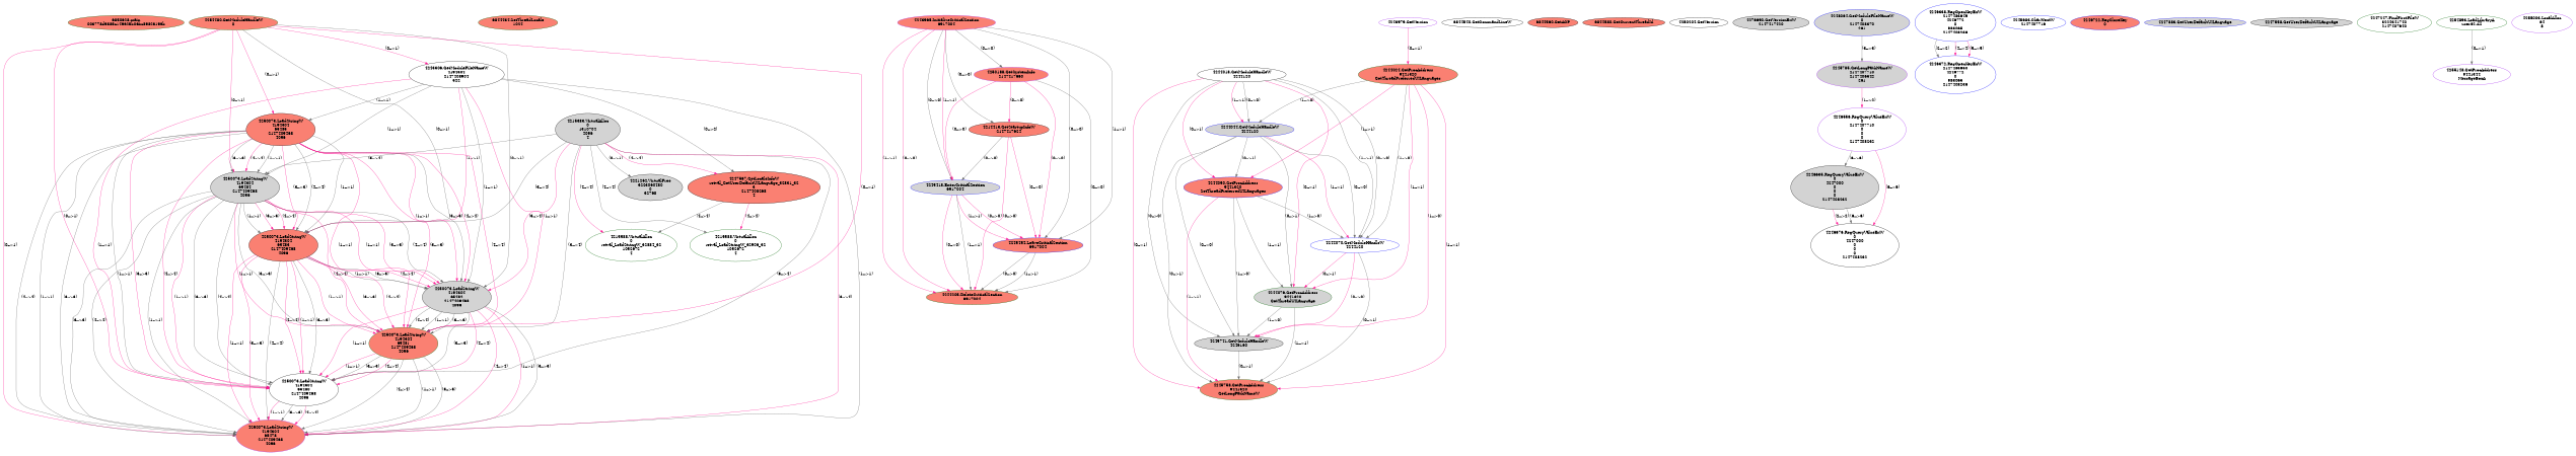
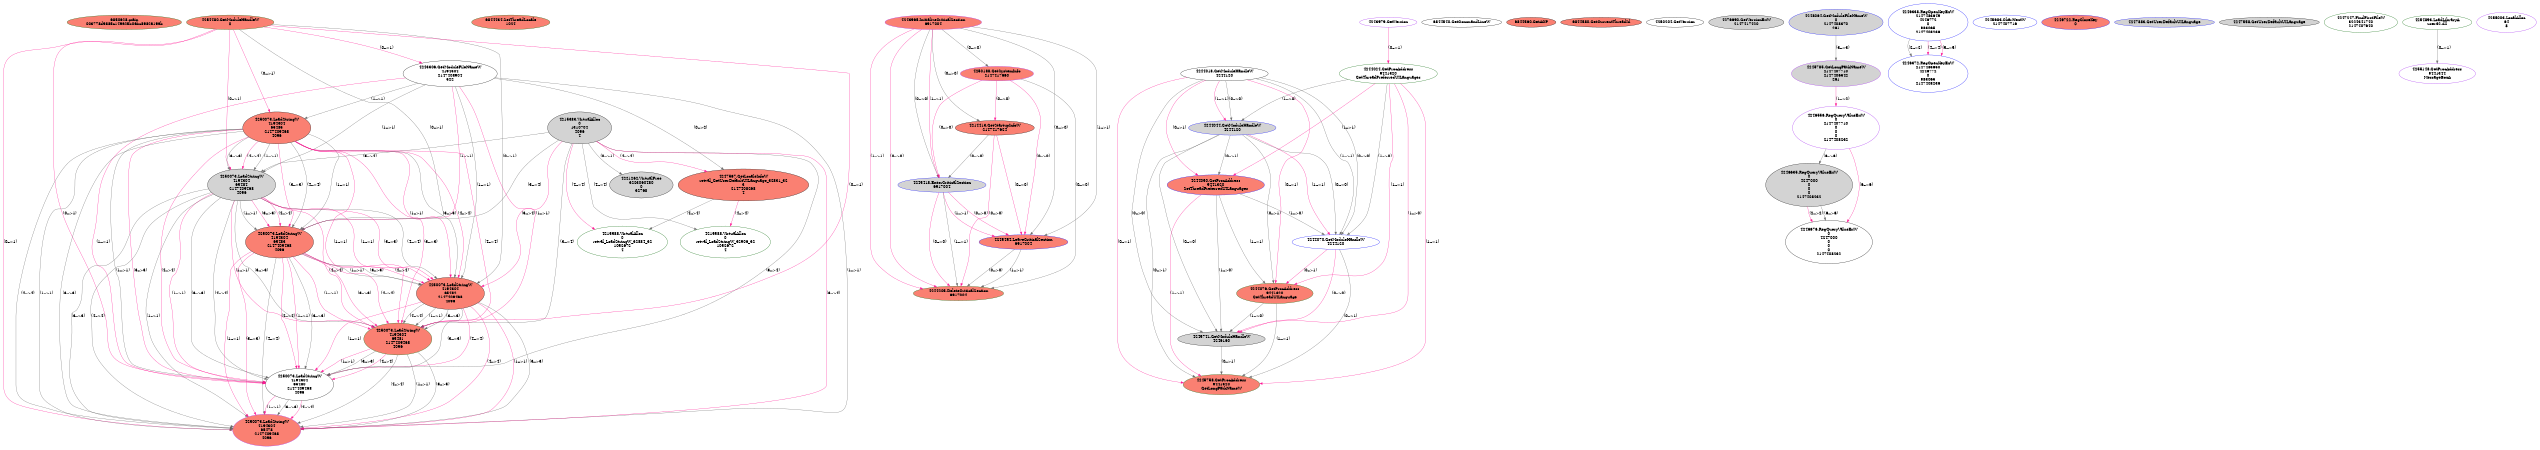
  digraph {
    node [color=black fillcolor=salmon style=filled]
    edge [color=gray40]
    n1 [color=darkgreen label="6850628.main\n003778d9885c149a25b06bc8982a19ab"]
    n2 [color=darkgreen label="4254480.GetModuleHandleW\n0"]
    n3 [fillcolor=white label="4243306.GetModuleFileNameW\n4194304\n2147408904\n522"]
    n4 [label="4250073.LoadStringW\n4194304\n65485\n2147409468\n4096"]
    n5 [fillcolor=lightgrey label="4250073.LoadStringW\n4194304\n65484\n2147409468\n4096"]
    n6 [label="4250073.LoadStringW\n4194304\n65483\n2147409468\n4096"]
-   n7 [fillcolor=lightgrey label="4250073.LoadStringW\n4194304\n65482\n2147409468\n4096"]
+   n7 [label="4250073.LoadStringW\n4194304\n65482\n2147409468\n4096"]
    n8 [color=darkgreen label="4250073.LoadStringW\n4194304\n65481\n2147409468\n4096"]
    n9 [fillcolor=white label="4250073.LoadStringW\n4194304\n65480\n2147409468\n4096"]
    n10 [color=purple label="4250073.LoadStringW\n4194304\n65478\n2147409468\n4096"]
    n11 [label="4247567.GetLocaleInfoW\nretval_GetUserDefaultUILanguage_32831_32\n3\n2147408268\n4"]
    n12 [color=darkgreen label="6844434.SetThreadLocale\n1024"]
    n13 [color=purple label="4243965.InitializeCriticalSection\n6917004"]
    n14 [color=purple label="4250188.GetSystemInfo\n2147417660"]
    n15 [label="4214413.GetStartupInfoW\n2147417624"]
    n16 [color=blue fillcolor=lightgrey label="4245418.EnterCriticalSection\n6917004"]
    n17 [color=blue label="4245454.LeaveCriticalSection\n6917004"]
    n18 [color=darkgreen label="4244205.DeleteCriticalSection\n6917004"]
    n19 [color=purple fillcolor=white label="4243979.GetVersion\n"]
-   n20 [color=darkgreen label="4244024.GetProcAddress\n9441320\nGetThreadPreferredUILanguages"]
+   n20 [color=darkgreen fillcolor=white label="4244024.GetProcAddress\n9441320\nGetThreadPreferredUILanguages"]
    n21 [fillcolor=white label="4244018.GetModuleHandleW\n4244120"]
    n22 [color=blue fillcolor=lightgrey label="4244044.GetModuleHandleW\n4244120"]
    n23 [color=blue label="4244050.GetProcAddress\n9441320\nSetThreadPreferredUILanguages"]
    n24 [color=blue fillcolor=white label="4244070.GetModuleHandleW\n4244120"]
-   n25 [color=darkgreen fillcolor=lightgrey label="4244076.GetProcAddress\n9441320\nGetThreadUILanguage"]
+   n25 [color=darkgreen label="4244076.GetProcAddress\n9441320\nGetThreadUILanguage"]
    n26 [fillcolor=lightgrey label="4245741.GetModuleHandleW\n4246160"]
    n27 [color=darkgreen label="4245758.GetProcAddress\n9441320\nGetLongPathNameW"]
    n28 [fillcolor=white label="6844540.GetCommandLineW\n"]
    n29 [label="6844560.GetACP\n"]
    n30 [label="6844580.GetCurrentThreadId\n"]
    n31 [fillcolor=white label="4250204.GetVersion\n"]
    n32 [fillcolor=lightgrey label="4276690.GetVersionExW\n2147417420"]
    n33 [color=darkgreen fillcolor=white label="4215588.VirtualAlloc\n0\nretval_LoadStringW_32884_32\n1052672\n4"]
    n34 [color=darkgreen fillcolor=white label="4215588.VirtualAlloc\n0\nretval_LoadStringW_32906_32\n1052672\n4"]
    n35 [color=blue fillcolor=lightgrey label="4248064.GetModuleFileNameW\n0\n2147408370\n261"]
    n36 [color=purple fillcolor=lightgrey label="4245785.GetLongPathNameW\n2147407710\n2147406542\n261"]
    n37 [color=purple fillcolor=white label="4246556.RegQueryValueExW\n0\n2147407710\n0\n0\n0\n2147408232"]
    n38 [fillcolor=lightgrey label="4215383.VirtualAlloc\n0\n1310704\n4096\n4"]
    n39 [fillcolor=lightgrey label="4221262.VirtualFree\n3223060480\n0\n32768"]
    n40 [color=blue fillcolor=white label="4246338.RegOpenKeyExW\n2147483649\n4246772\n0\n983065\n2147408236"]
    n41 [color=blue fillcolor=white label="4246372.RegOpenKeyExW\n2147483650\n4246772\n0\n983065\n2147408236"]
    n42 [fillcolor=lightgrey label="4246635.RegQueryValueExW\n0\n4247000\n0\n0\n0\n2147408232"]
    n43 [fillcolor=white label="4246676.RegQueryValueExW\n0\n4247000\n0\n0\n0\n2147408232"]
    n44 [color=blue fillcolor=white label="4245683.CharNextW\n2147407716"]
    n45 [color=blue label="4246722.RegCloseKey\n0"]
    n46 [color=blue fillcolor=lightgrey label="4247883.GetUserDefaultUILanguage\n"]
    n47 [fillcolor=lightgrey label="4247558.GetUserDefaultUILanguage\n"]
    n48 [color=darkgreen fillcolor=white label="4247247.FindFirstFileW\n3224341740\n2147407640"]
    n49 [color=darkgreen fillcolor=white label="4254893.LoadLibraryA\nuser32.dll"]
    n50 [color=purple fillcolor=white label="4255148.GetProcAddress\n9441344\nMessageBoxA"]
    n51 [color=purple fillcolor=white label="4255003.LocalAlloc\n64\n8"]
    n2 -> n3 [color=deeppink label="(0-->1)"]
    n2 -> n4 [color=deeppink label="(0-->1)"]
    n2 -> n5 [color=deeppink label="(0-->1)"]
    n2 -> n6 [label="(0-->1)"]
    n2 -> n7 [label="(0-->1)"]
    n2 -> n8 [color=deeppink label="(0-->1)"]
    n2 -> n9 [color=deeppink label="(0-->1)"]
    n2 -> n10 [color=deeppink label="(0-->1)"]
    n3 -> n4 [label="(1-->1)"]
    n3 -> n5 [label="(1-->1)"]
    n3 -> n6 [color=deeppink label="(1-->1)"]
    n3 -> n7 [label="(1-->1)"]
    n3 -> n8 [color=deeppink label="(1-->1)"]
    n3 -> n9 [color=deeppink label="(1-->1)"]
    n3 -> n10 [label="(1-->1)"]
    n3 -> n11 [label="(0-->2)"]
    n4 -> n5 [label="(1-->1)"]
    n4 -> n5 [label="(3-->3)"]
    n4 -> n5 [color=deeppink label="(4-->4)"]
    n4 -> n6 [label="(1-->1)"]
    n4 -> n6 [color=deeppink label="(3-->3)"]
    n4 -> n6 [label="(4-->4)"]
    n4 -> n7 [color=deeppink label="(1-->1)"]
    n4 -> n7 [label="(3-->3)"]
    n4 -> n7 [color=deeppink label="(4-->4)"]
    n4 -> n8 [color=deeppink label="(1-->1)"]
    n4 -> n8 [color=deeppink label="(3-->3)"]
    n4 -> n8 [color=deeppink label="(4-->4)"]
    n4 -> n9 [label="(1-->1)"]
    n4 -> n9 [color=deeppink label="(3-->3)"]
    n4 -> n9 [color=deeppink label="(4-->4)"]
    n4 -> n10 [label="(1-->1)"]
    n4 -> n10 [label="(3-->3)"]
    n4 -> n10 [label="(4-->4)"]
    n5 -> n6 [label="(1-->1)"]
    n5 -> n6 [color=deeppink label="(3-->3)"]
    n5 -> n6 [color=deeppink label="(4-->4)"]
    n5 -> n7 [color=deeppink label="(1-->1)"]
    n5 -> n7 [color=deeppink label="(3-->3)"]
    n5 -> n7 [label="(4-->4)"]
    n5 -> n8 [color=deeppink label="(1-->1)"]
    n5 -> n8 [label="(3-->3)"]
    n5 -> n8 [color=deeppink label="(4-->4)"]
    n5 -> n9 [color=deeppink label="(1-->1)"]
    n5 -> n9 [label="(3-->3)"]
    n5 -> n9 [label="(4-->4)"]
    n5 -> n10 [label="(1-->1)"]
    n5 -> n10 [label="(3-->3)"]
    n5 -> n10 [label="(4-->4)"]
    n6 -> n7 [label="(1-->1)"]
    n6 -> n7 [label="(3-->3)"]
    n6 -> n7 [color=deeppink label="(4-->4)"]
    n6 -> n8 [color=deeppink label="(1-->1)"]
    n6 -> n8 [color=deeppink label="(3-->3)"]
    n6 -> n8 [color=deeppink label="(4-->4)"]
    n6 -> n9 [color=deeppink label="(1-->1)"]
    n6 -> n9 [label="(3-->3)"]
    n6 -> n9 [color=deeppink label="(4-->4)"]
    n6 -> n10 [color=deeppink label="(1-->1)"]
    n6 -> n10 [color=deeppink label="(3-->3)"]
    n6 -> n10 [label="(4-->4)"]
    n7 -> n8 [label="(1-->1)"]
    n7 -> n8 [label="(3-->3)"]
    n7 -> n8 [label="(4-->4)"]
    n7 -> n9 [color=deeppink label="(1-->1)"]
    n7 -> n9 [label="(3-->3)"]
    n7 -> n9 [color=deeppink label="(4-->4)"]
    n7 -> n10 [color=deeppink label="(1-->1)"]
    n7 -> n10 [label="(3-->3)"]
    n7 -> n10 [color=deeppink label="(4-->4)"]
    n8 -> n9 [color=deeppink label="(1-->1)"]
    n8 -> n9 [label="(3-->3)"]
    n8 -> n9 [color=deeppink label="(4-->4)"]
    n8 -> n10 [label="(1-->1)"]
    n8 -> n10 [label="(3-->3)"]
    n8 -> n10 [label="(4-->4)"]
    n9 -> n10 [color=deeppink label="(1-->1)"]
    n9 -> n10 [label="(3-->3)"]
    n9 -> n10 [color=deeppink label="(4-->4)"]
    n11 -> n33 [label="(4-->4)"]
    n11 -> n34 [color=deeppink label="(4-->4)"]
    n13 -> n14 [label="(0-->0)"]
    n13 -> n15 [label="(0-->0)"]
    n13 -> n16 [color=deeppink label="(1-->1)"]
    n13 -> n16 [label="(0-->0)"]
    n13 -> n17 [label="(1-->1)"]
    n13 -> n17 [label="(0-->0)"]
    n13 -> n18 [color=deeppink label="(1-->1)"]
    n13 -> n18 [color=deeppink label="(0-->0)"]
    n14 -> n15 [color=deeppink label="(0-->0)"]
    n14 -> n16 [color=deeppink label="(0-->0)"]
    n14 -> n17 [color=deeppink label="(0-->0)"]
    n14 -> n18 [label="(0-->0)"]
    n15 -> n16 [label="(0-->0)"]
    n15 -> n17 [color=deeppink label="(0-->0)"]
    n15 -> n18 [color=deeppink label="(0-->0)"]
    n16 -> n17 [color=deeppink label="(1-->1)"]
    n16 -> n17 [color=deeppink label="(0-->0)"]
    n16 -> n18 [label="(1-->1)"]
    n16 -> n18 [color=deeppink label="(0-->0)"]
    n17 -> n18 [label="(1-->1)"]
    n17 -> n18 [label="(0-->0)"]
    n19 -> n20 [color=deeppink label="(0-->1)"]
    n20 -> n22 [label="(1-->0)"]
    n20 -> n23 [color=deeppink label="(1-->1)"]
    n20 -> n24 [label="(1-->0)"]
    n20 -> n25 [color=deeppink label="(1-->1)"]
    n20 -> n26 [color=deeppink label="(1-->0)"]
    n20 -> n27 [color=deeppink label="(1-->1)"]
    n21 -> n22 [color=deeppink label="(1-->1)"]
    n21 -> n22 [label="(0-->0)"]
    n21 -> n23 [color=deeppink label="(0-->1)"]
    n21 -> n24 [label="(1-->1)"]
    n21 -> n24 [label="(0-->0)"]
    n21 -> n25 [color=deeppink label="(0-->1)"]
    n21 -> n26 [label="(0-->0)"]
    n21 -> n27 [color=deeppink label="(0-->1)"]
    n22 -> n23 [label="(0-->1)"]
    n22 -> n24 [color=deeppink label="(1-->1)"]
    n22 -> n24 [label="(0-->0)"]
    n22 -> n25 [label="(0-->1)"]
    n22 -> n26 [label="(0-->0)"]
    n22 -> n27 [label="(0-->1)"]
    n23 -> n24 [label="(1-->0)"]
    n23 -> n25 [label="(1-->1)"]
    n23 -> n26 [label="(1-->0)"]
    n23 -> n27 [color=deeppink label="(1-->1)"]
    n24 -> n25 [color=deeppink label="(0-->1)"]
    n24 -> n26 [color=deeppink label="(0-->0)"]
    n24 -> n27 [label="(0-->1)"]
    n25 -> n26 [label="(1-->0)"]
    n25 -> n27 [label="(1-->1)"]
    n26 -> n27 [label="(0-->1)"]
    n35 -> n36 [label="(3-->3)"]
    n36 -> n37 [color=deeppink label="(1-->2)"]
    n37 -> n42 [label="(6-->6)"]
    n37 -> n43 [color=deeppink label="(6-->6)"]
    n38 -> n5 [label="(3-->4)"]
    n38 -> n6 [label="(3-->4)"]
    n38 -> n7 [color=deeppink label="(3-->4)"]
    n38 -> n8 [label="(3-->4)"]
    n38 -> n9 [label="(3-->4)"]
    n38 -> n10 [color=deeppink label="(3-->4)"]
    n38 -> n11 [color=deeppink label="(4-->4)"]
    n38 -> n33 [color=deeppink label="(4-->4)"]
    n38 -> n34 [label="(4-->4)"]
    n38 -> n39 [label="(0-->1)"]
    n40 -> n41 [label="(2-->2)"]
    n40 -> n41 [color=deeppink label="(4-->4)"]
    n40 -> n41 [color=deeppink label="(5-->5)"]
    n42 -> n43 [color=deeppink label="(2-->2)"]
    n42 -> n43 [label="(6-->6)"]
    n49 -> n50 [label="(0-->1)"]
  }
